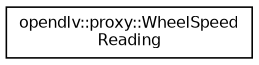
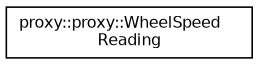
  digraph {
    rankdir=LR
-   n1 [color=black fillcolor=white fontname=Helvetica fontsize=10 height=0.2 label="opendlv::proxy::WheelSpeed\lReading" shape=record style=filled width=0.4]
+   n1 [color=black fillcolor=white fontname=Helvetica fontsize=10 height=0.2 label="proxy::proxy::WheelSpeed\lReading" shape=record style=filled width=0.4]
  }
